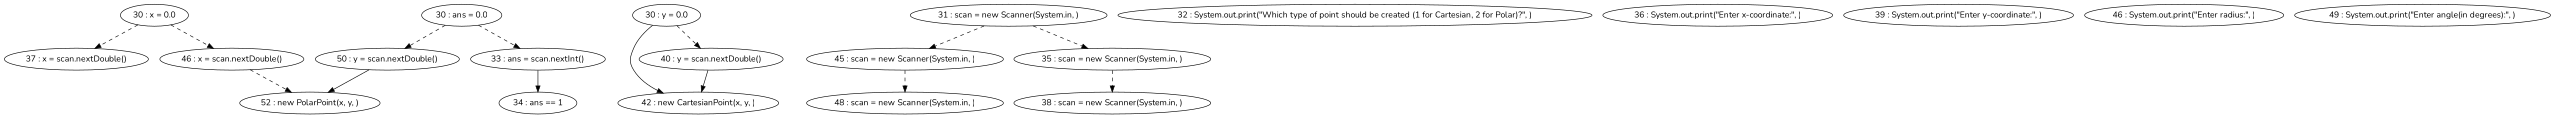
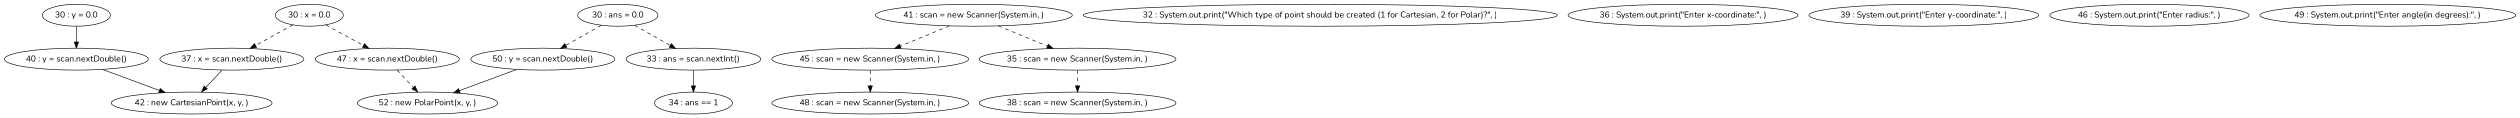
  digraph {
    fontname=Nunito
    node [fontname=Nunito]
    edge [fontname=Nunito style=dashed]
    "30 : x = 0.0"
    "37 : x = scan.nextDouble()"
-   "47 : x = scan.nextDouble()" [label="46 : x = scan.nextDouble()"]
+   "47 : x = scan.nextDouble()"
    "42 : new CartesianPoint(x, y, )"
    "52 : new PolarPoint(x, y, )"
    "30 : y = 0.0"
    "40 : y = scan.nextDouble()"
    "50 : y = scan.nextDouble()"
    "30 : ans = 0.0"
    "33 : ans = scan.nextInt()"
    "34 : ans == 1"
-   "31 : scan = new Scanner(System.in, )"
+   "31 : scan = new Scanner(System.in, )" [label="41 : scan = new Scanner(System.in, )"]
    "45 : scan = new Scanner(System.in, )"
    "35 : scan = new Scanner(System.in, )"
    "48 : scan = new Scanner(System.in, )"
    "38 : scan = new Scanner(System.in, )"
    "32 : System.out.print(\"Which type of point should be created (1 for Cartesian, 2 for Polar)?\", )"
    "36 : System.out.print(\"Enter x-coordinate:\", )"
    "39 : System.out.print(\"Enter y-coordinate:\", )"
    "46 : System.out.print(\"Enter radius:\", )"
    "49 : System.out.print(\"Enter angle(in degrees):\", )"
    "30 : x = 0.0" -> "37 : x = scan.nextDouble()"
    "30 : x = 0.0" -> "47 : x = scan.nextDouble()"
-   "30 : y = 0.0" -> "42 : new CartesianPoint(x, y, )" [style=""]
+   "37 : x = scan.nextDouble()" -> "42 : new CartesianPoint(x, y, )" [style=""]
    "47 : x = scan.nextDouble()" -> "52 : new PolarPoint(x, y, )"
-   "30 : y = 0.0" -> "40 : y = scan.nextDouble()"
+   "30 : y = 0.0" -> "40 : y = scan.nextDouble()" [style=solid]
    "40 : y = scan.nextDouble()" -> "42 : new CartesianPoint(x, y, )" [style=""]
    "50 : y = scan.nextDouble()" -> "52 : new PolarPoint(x, y, )" [style=""]
    "30 : ans = 0.0" -> "50 : y = scan.nextDouble()"
    "30 : ans = 0.0" -> "33 : ans = scan.nextInt()"
    "33 : ans = scan.nextInt()" -> "34 : ans == 1" [style=""]
    "31 : scan = new Scanner(System.in, )" -> "45 : scan = new Scanner(System.in, )"
    "31 : scan = new Scanner(System.in, )" -> "35 : scan = new Scanner(System.in, )"
    "45 : scan = new Scanner(System.in, )" -> "48 : scan = new Scanner(System.in, )"
    "35 : scan = new Scanner(System.in, )" -> "38 : scan = new Scanner(System.in, )"
  }
